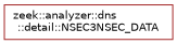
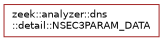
  digraph {
    rankdir=LR
-   n1 [color=brown fillcolor=white fontname=Helvetica fontsize=10 height=0.2 label="zeek::analyzer::dns\l::detail::NSEC3NSEC_DATA" shape=record style=filled width=0.4]
+   n1 [color=brown fillcolor=white fontname=Helvetica fontsize=10 height=0.2 label="zeek::analyzer::dns\l::detail::NSEC3PARAM_DATA" shape=record style=filled width=0.4]
  }
